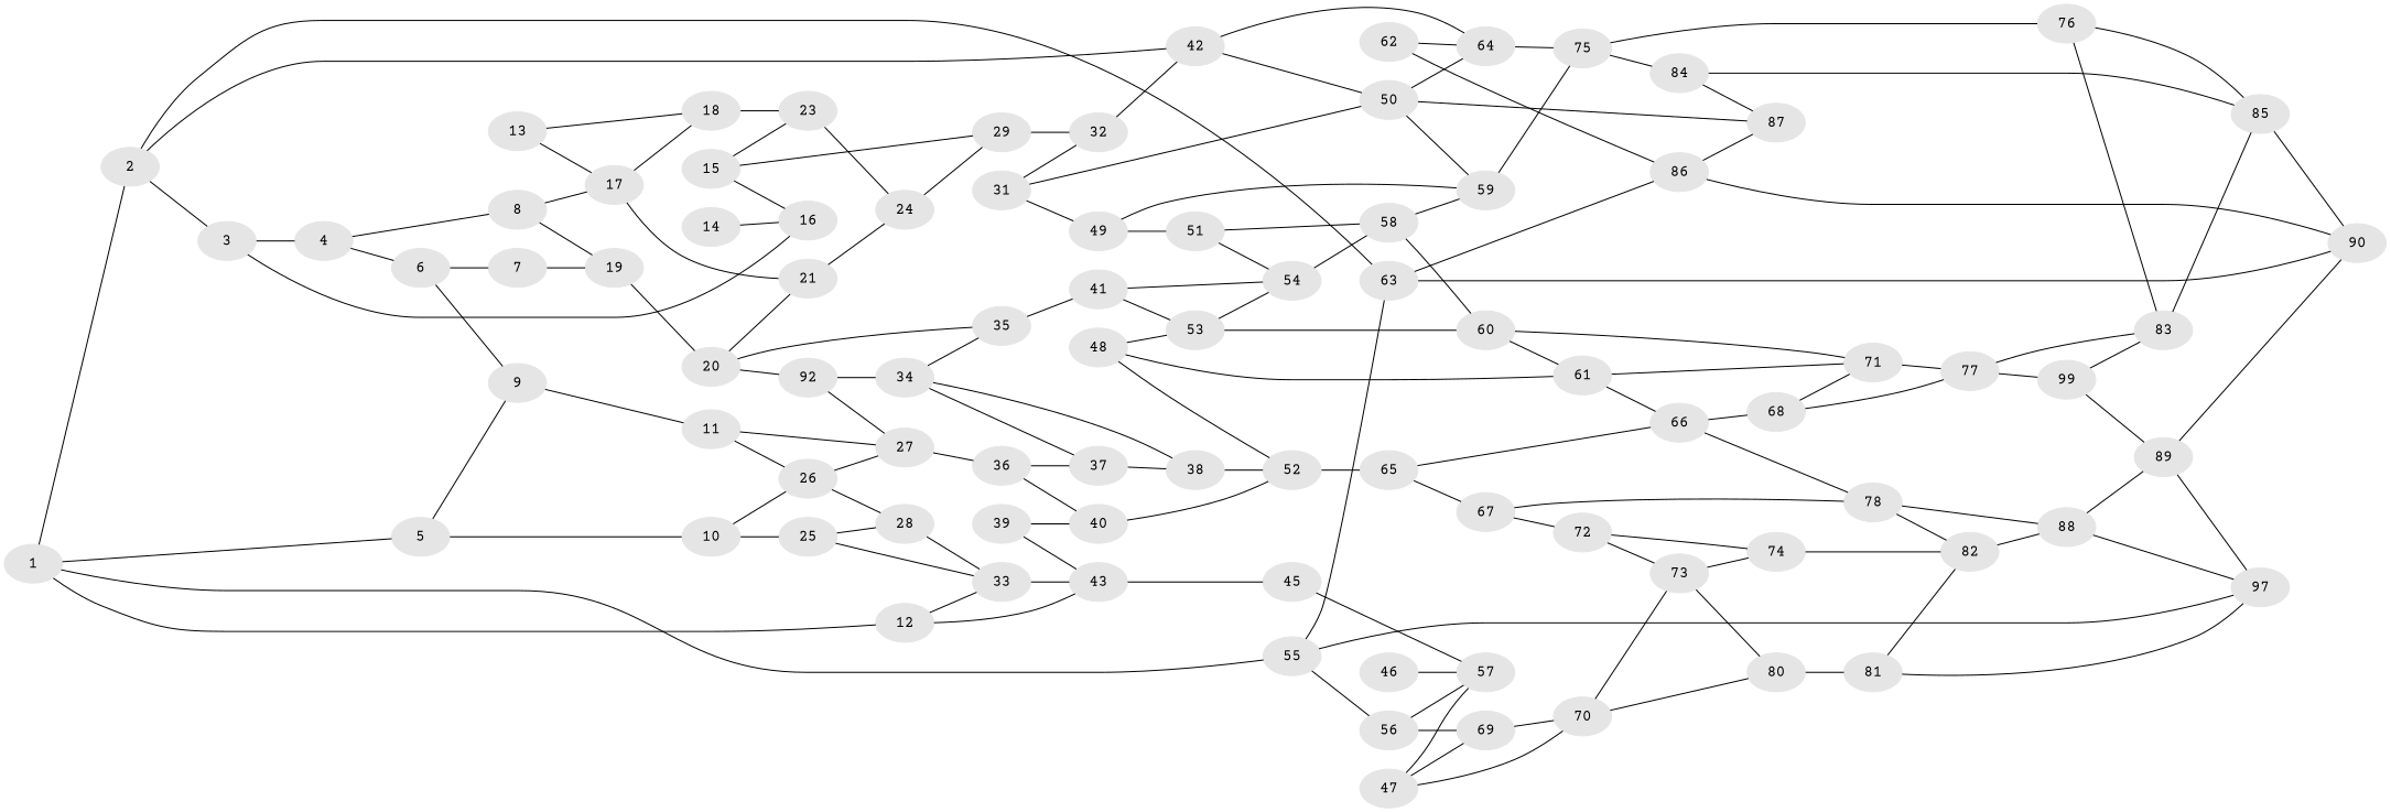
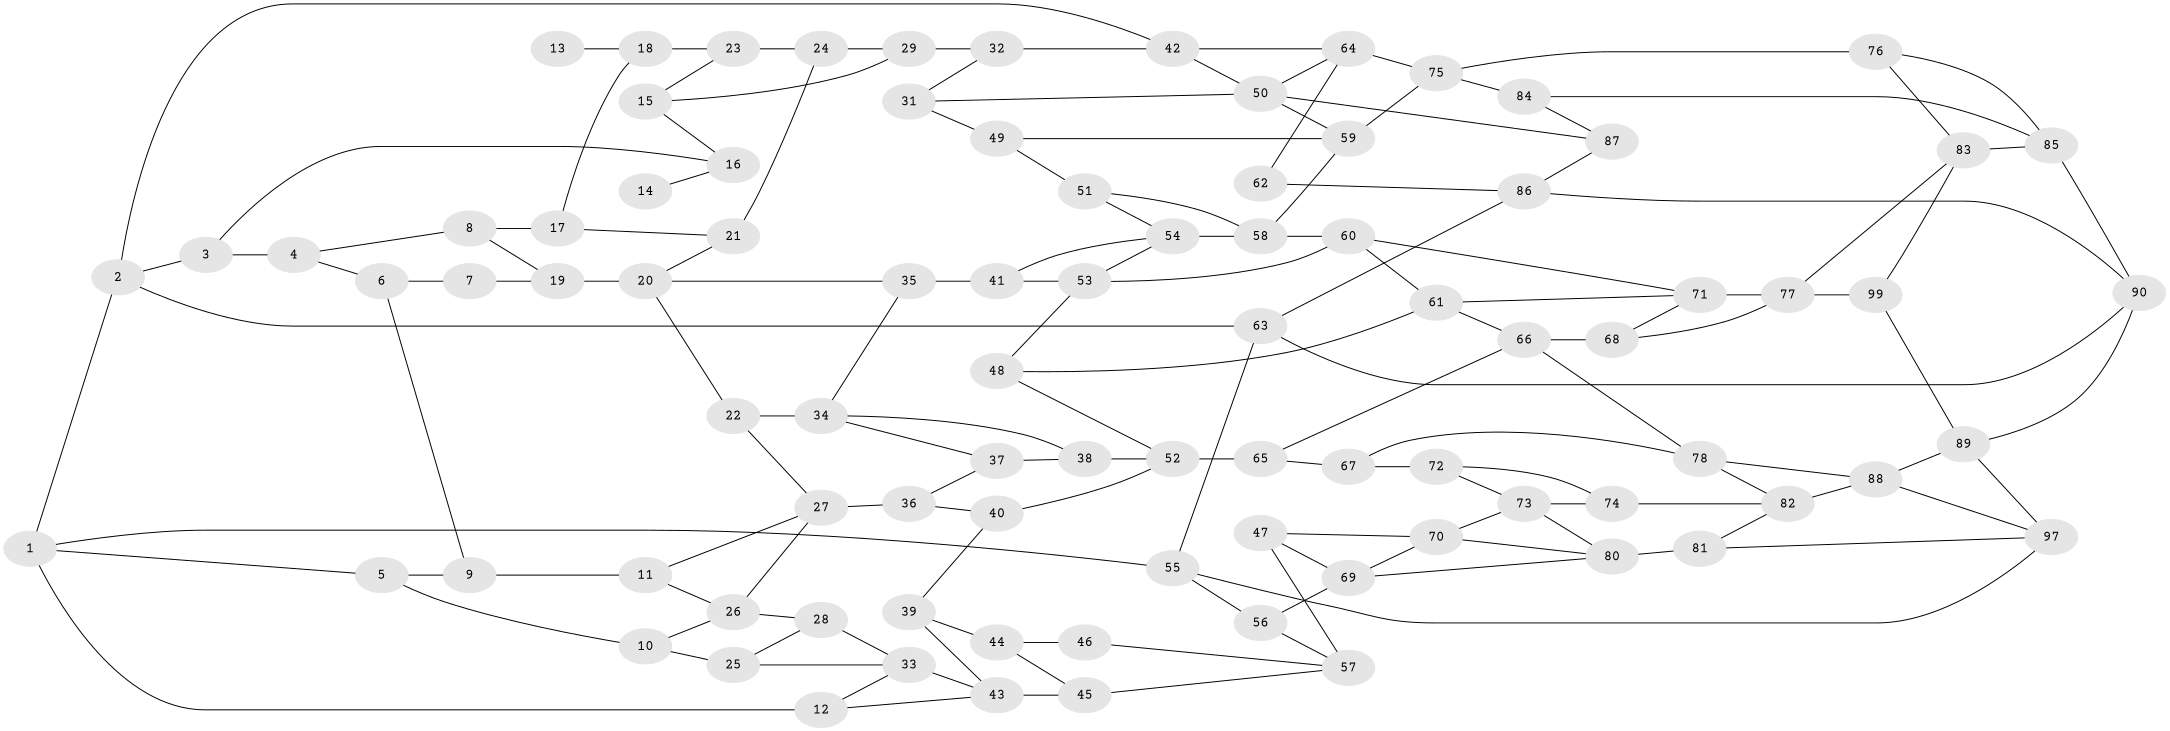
  graph {
    fontname="Courier Prime"
    rankdir=LR
    node [color=gray90 fontname="Courier Prime" style=filled]
    edge [fontname="Courier Prime" weight=1.0]
    1
    2
    5
    12
    55
    3
    42
    63
    9
    10
    33
    43
    56
    n14 [label=97]
    4
    16
    50
    64
    86
    90
    6
    8
    7
    19
    17
    11
    25
    26
    20
    18
    21
    27
    28
    36
    45
    13
    23
    14
    15
    29
    24
    32
-   22 [label=92]
+   22
    35
    34
    41
    37
    38
    40
    49
    51
    59
    54
    58
    31
    87
    52
    53
    65
    39
+   44
    46
    47
    57
    69
    70
    60
    75
    80
    73
    48
    61
    71
    66
    67
    76
    84
    77
    68
    78
    62
    72
    82
    88
    74
    83
    n87 [label=99]
    81
    85
    89
    1 -- 2
    1 -- 5
    1 -- 12
    1 -- 55
    2 -- 3
    2 -- 42
    2 -- 63
    5 -- 9
    5 -- 10
    12 -- 33
    12 -- 43
    55 -- 63
    55 -- 56
    55 -- n14
    3 -- 4
    3 -- 16
    42 -- 50
    42 -- 64
    63 -- 86
    63 -- 90
    9 -- 11
    10 -- 25 [weight=2.0]
    10 -- 26
    33 -- 43
    43 -- 45
    56 -- 57
    56 -- 69
    4 -- 6
    4 -- 8
    50 -- 64
    50 -- 59
    50 -- 87
    64 -- 75
    86 -- 90
    86 -- 87
    6 -- 9 [weight=2.0]
    6 -- 7
    8 -- 19
    8 -- 17
    7 -- 19 [weight=2.0]
    19 -- 20
    17 -- 18
    17 -- 21
    11 -- 26
    11 -- 27
    25 -- 33
    25 -- 28
    26 -- 27
    26 -- 28
    20 -- 21
    20 -- 22
    20 -- 35
    18 -- 23 [weight=2.0]
    21 -- 24
    27 -- 36
    28 -- 33
    36 -- 37 [weight=2.0]
    36 -- 40
    45 -- 57
-   13 -- 17
    13 -- 18
    23 -- 24
    14 -- 16 [weight=2.0]
    15 -- 16
    15 -- 23
    15 -- 29
    29 -- 32 [weight=2.0]
    24 -- 29
    32 -- 42
    22 -- 27
    22 -- 34
    35 -- 41
    34 -- 35
    34 -- 37
    34 -- 38
    41 -- 54
    41 -- 53
    37 -- 38
    38 -- 52
    40 -- 52
    49 -- 51
    49 -- 59
    51 -- 54
    51 -- 58
    59 -- 75
    54 -- 58
    58 -- 59
    58 -- 60
    31 -- 50
    31 -- 32
    31 -- 49
    52 -- 65
    53 -- 54
    53 -- 60
    65 -- 66
    65 -- 67
    39 -- 43
    39 -- 40
+   39 -- 44
+   44 -- 45
+   44 -- 46 [weight=2.0]
    46 -- 57
    47 -- 57
    47 -- 69
    47 -- 70
    69 -- 70
+   69 -- 80
    70 -- 80
    70 -- 73
    60 -- 61
    60 -- 71
    75 -- 76
    75 -- 84
    80 -- 81
    73 -- 80
    73 -- 74
    48 -- 52
    48 -- 53
    48 -- 61
    61 -- 71
    61 -- 66
    71 -- 77
    66 -- 68
    66 -- 78
    67 -- 78
    67 -- 72 [weight=2.0]
    76 -- 83
    76 -- 85
    84 -- 87 [weight=2.0]
    84 -- 85
    77 -- 83
    77 -- n87
    68 -- 71
    68 -- 77
    78 -- 82
    78 -- 88
    62 -- 64
    62 -- 86
    72 -- 73
    72 -- 74
    82 -- 88
    88 -- n14
    88 -- 89
    74 -- 82
    83 -- 85
    n87 -- 83
    n87 -- 89
    81 -- n14
    81 -- 82
    85 -- 90
    89 -- n14
    89 -- 90
  }
